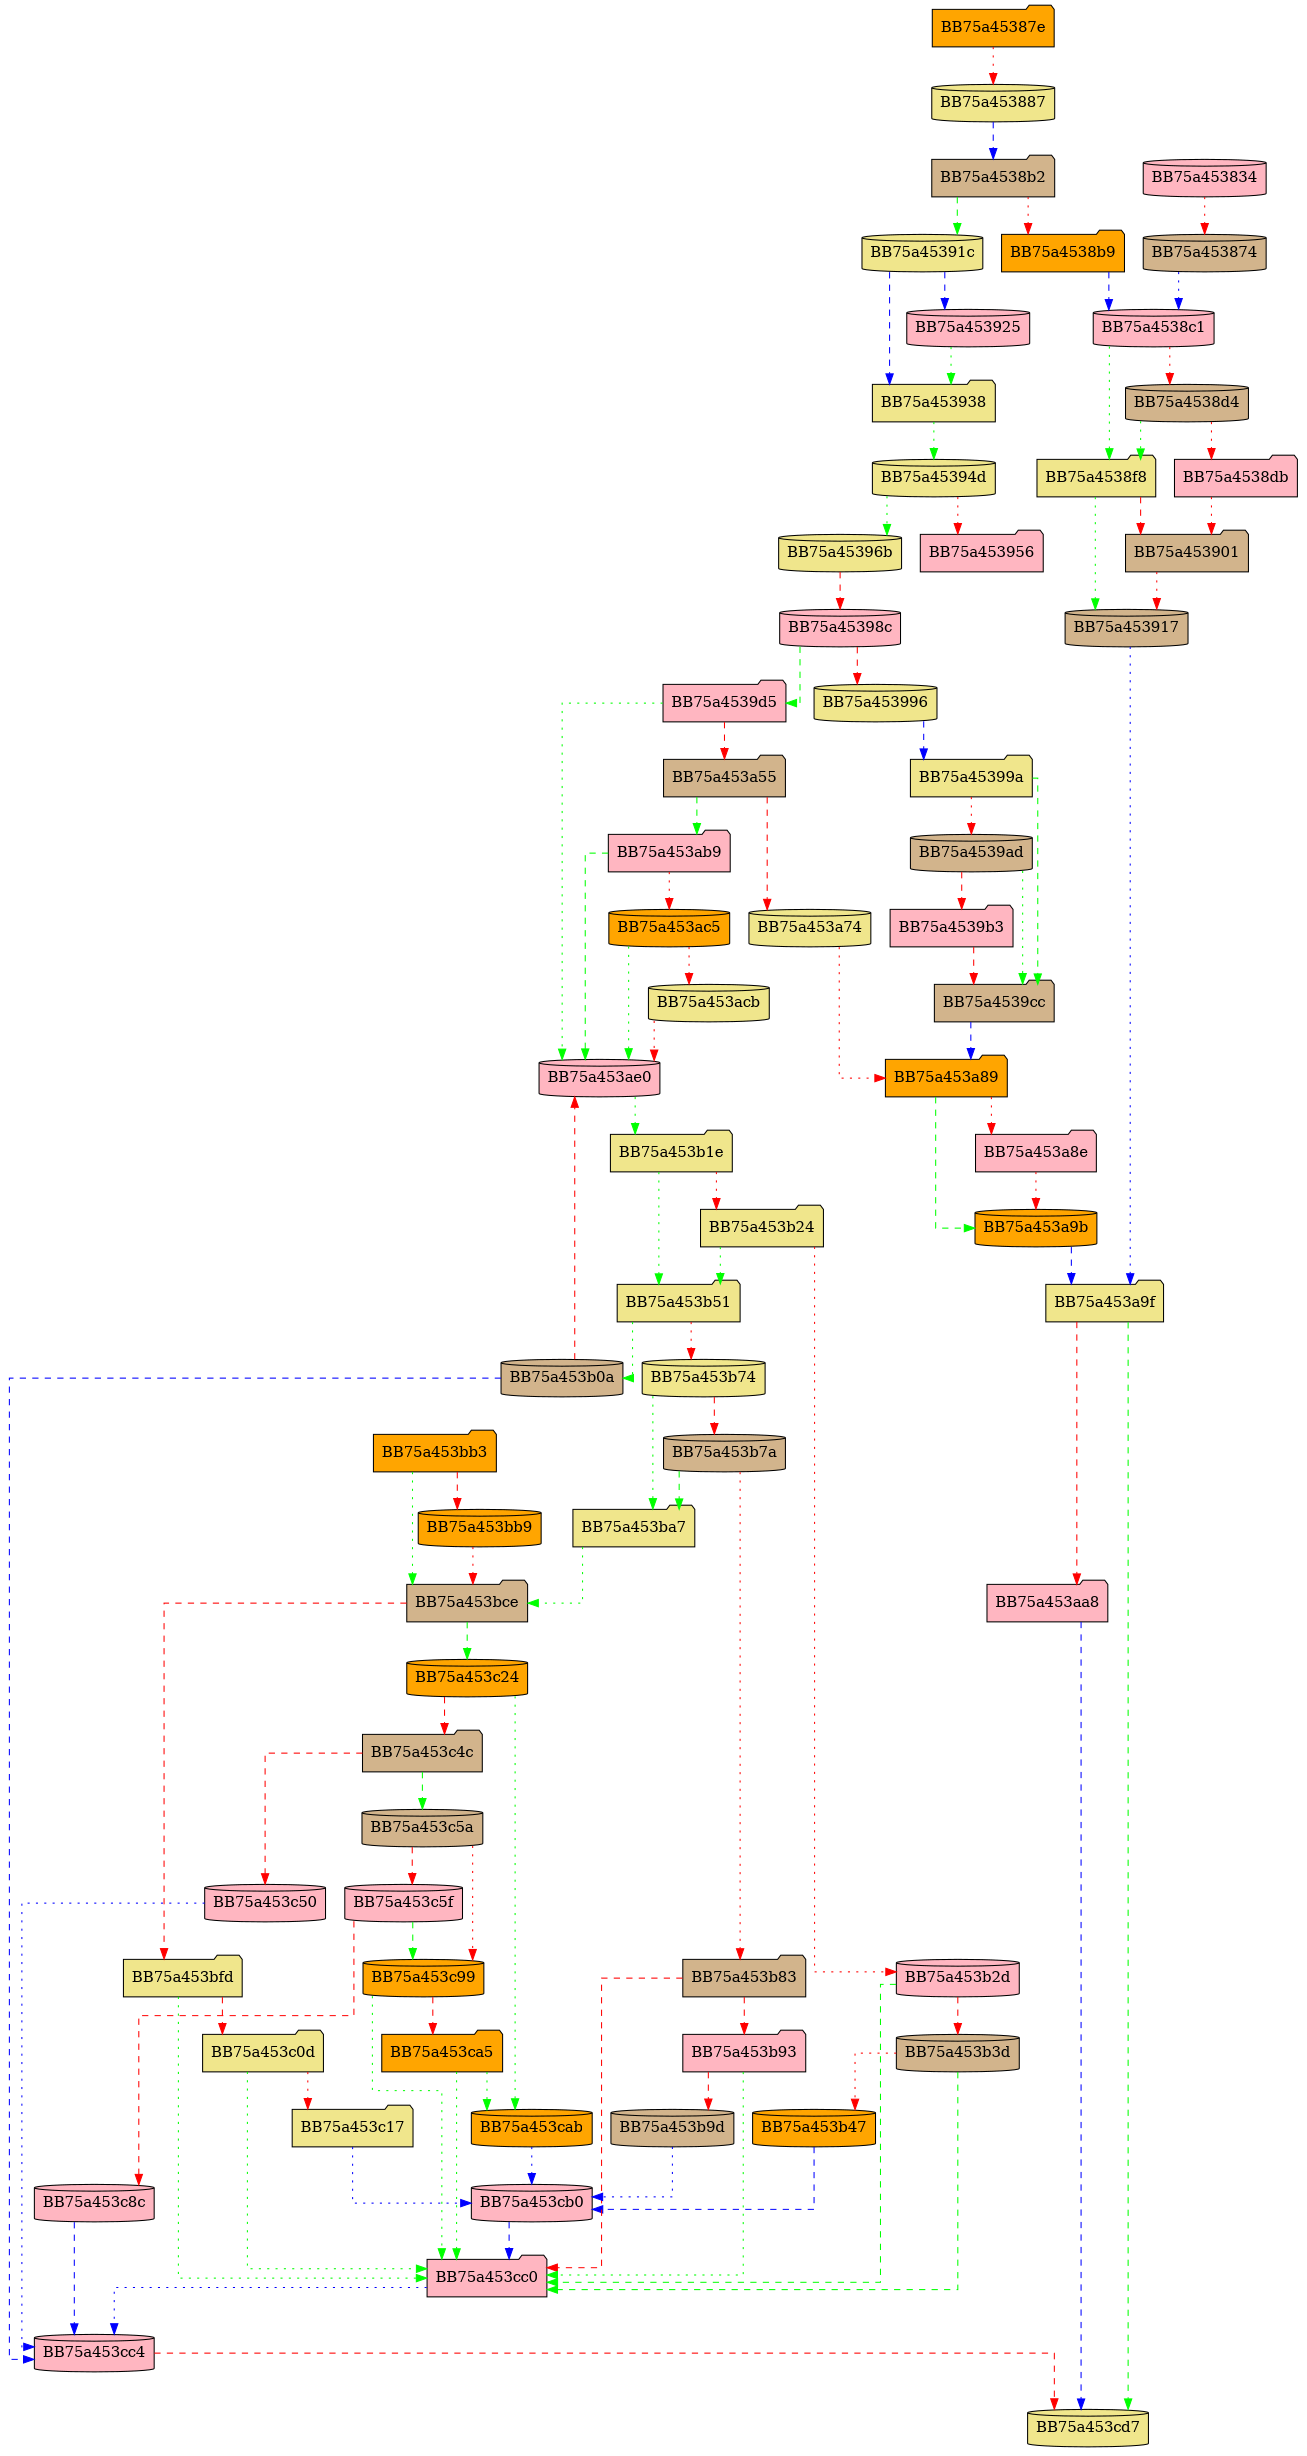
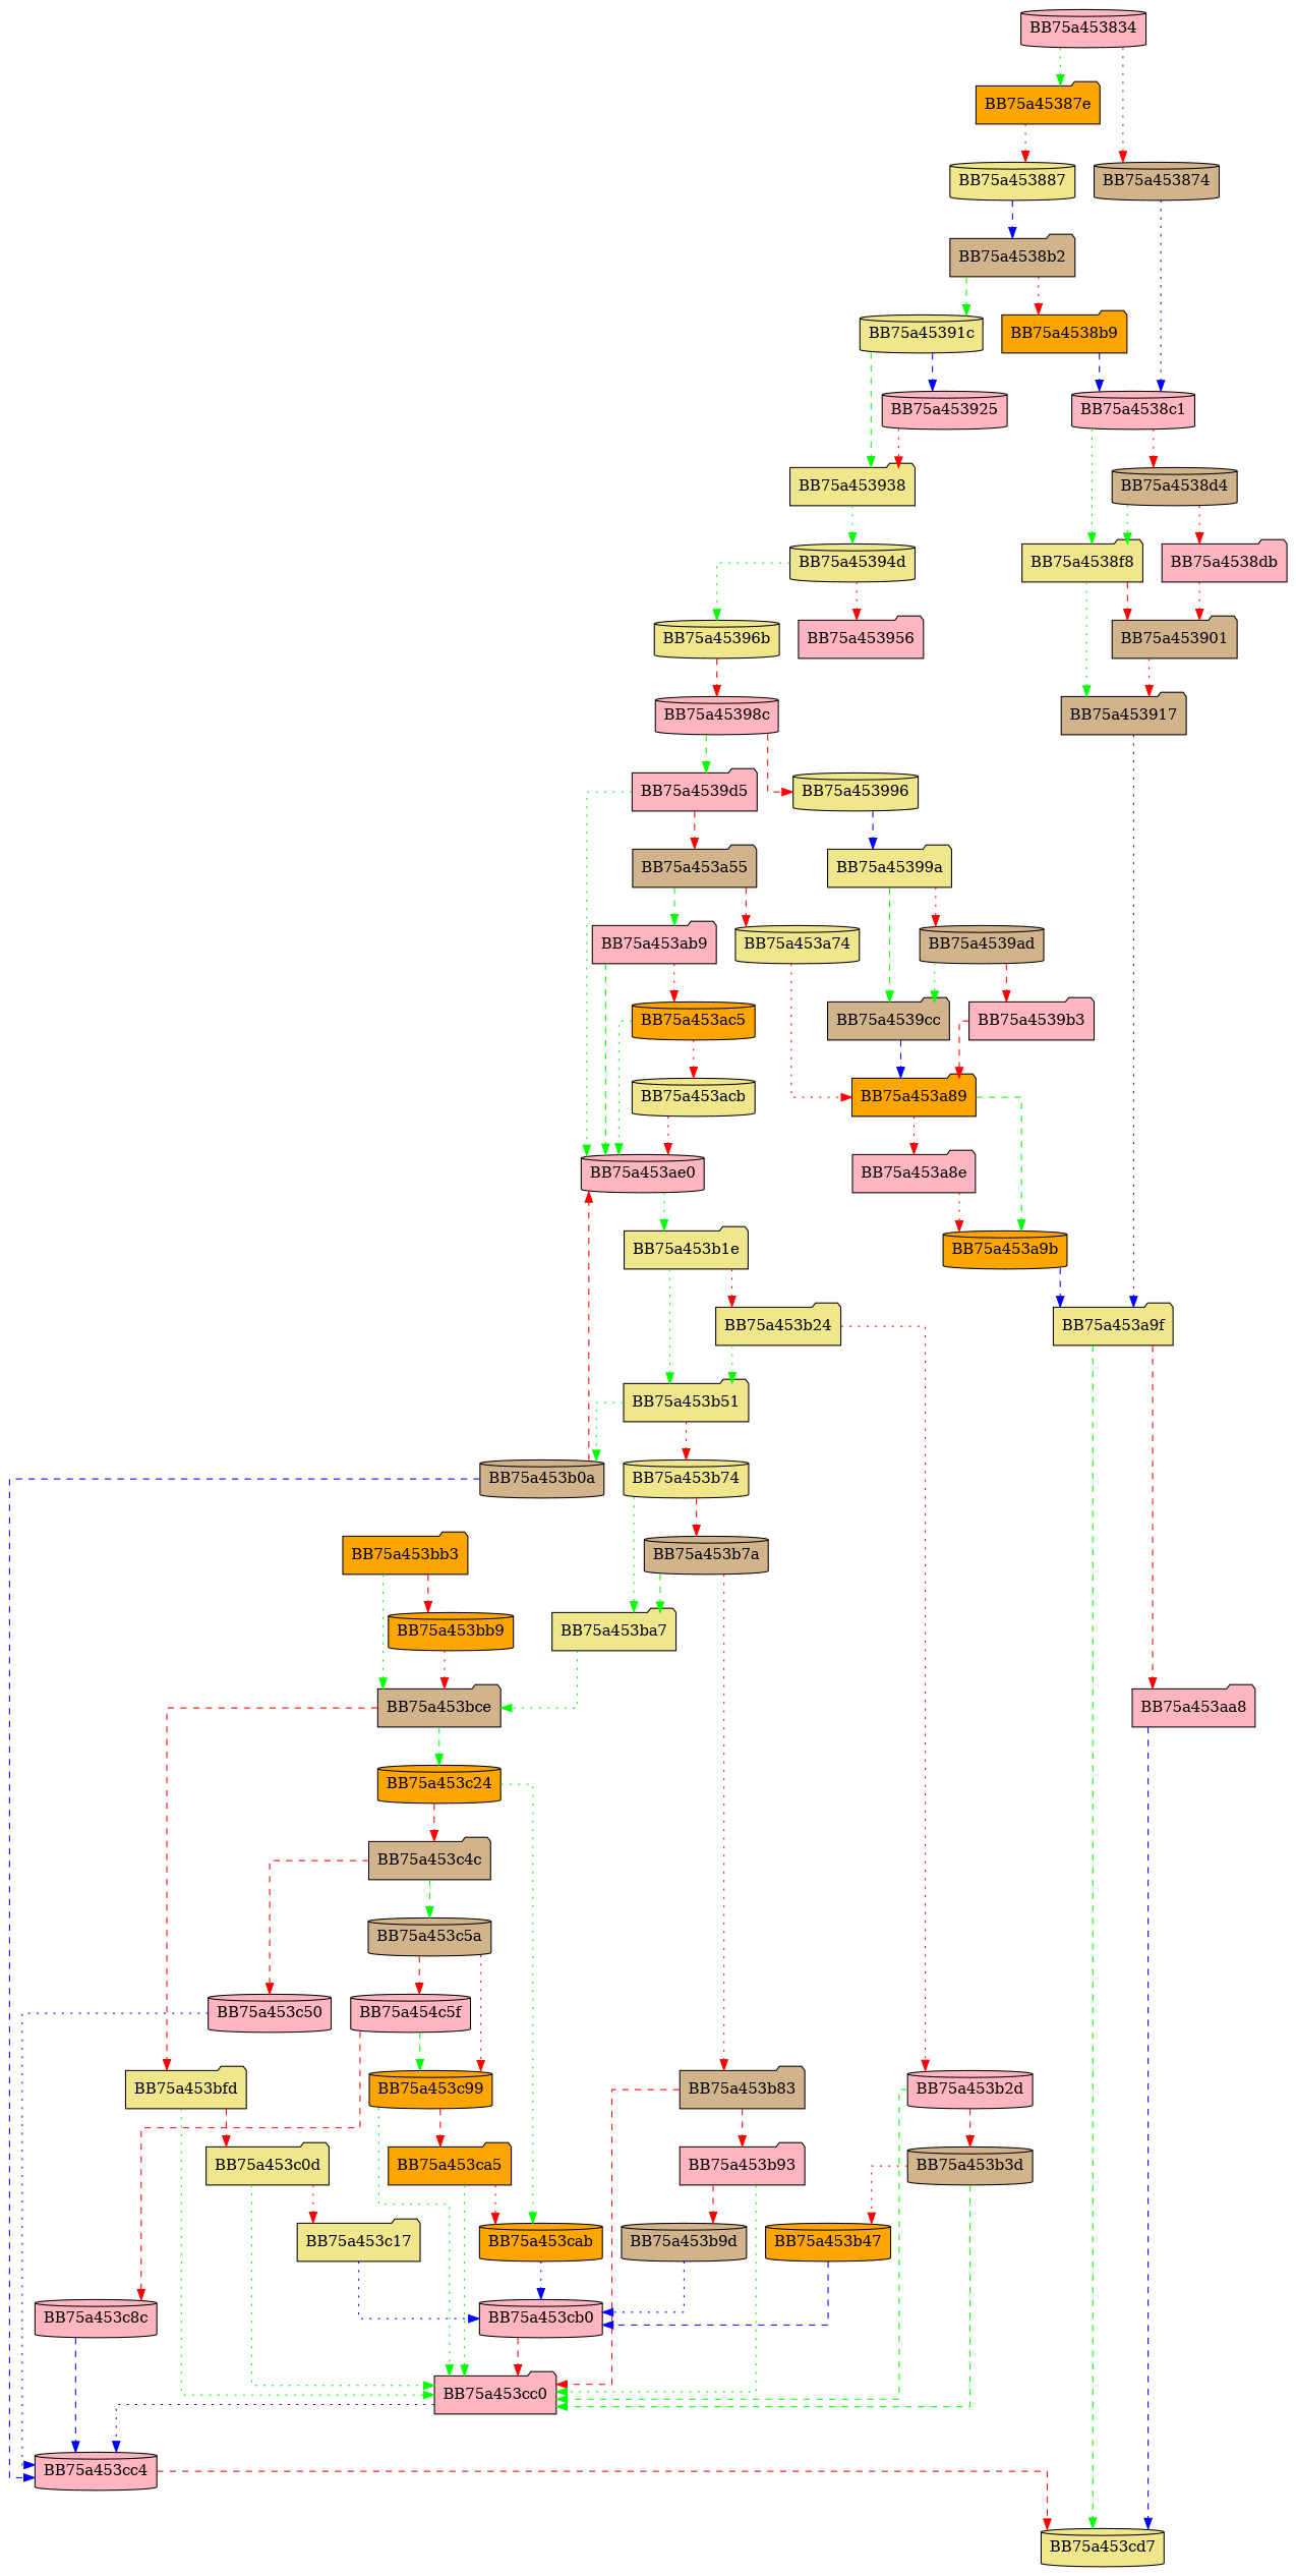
  digraph {
    splines=ortho
    node [fillcolor=lightpink shape=cylinder style=filled]
    edge [color=red style=dotted]
    BB75a45387e [fillcolor=orange shape=folder]
    BB75a453834
    BB75a453874 [fillcolor=tan]
    BB75a453887 [fillcolor=khaki]
    BB75a4538c1
    BB75a4538b2 [fillcolor=tan shape=folder]
    BB75a4538f8 [fillcolor=khaki shape=folder]
    BB75a4538d4 [fillcolor=tan]
-   BB75a453917 [fillcolor=tan]
+   BB75a453917 [fillcolor=tan shape=folder]
    BB75a453901 [fillcolor=tan shape=folder]
    BB75a4538db [shape=folder]
    BB75a45391c [fillcolor=khaki]
    BB75a4538b9 [fillcolor=orange shape=folder]
    BB75a453938 [fillcolor=khaki shape=folder]
    BB75a453925
    BB75a45394d [fillcolor=khaki]
    BB75a453a9f [fillcolor=khaki shape=folder]
    BB75a453cd7 [fillcolor=khaki]
    BB75a453aa8 [shape=folder]
    BB75a45396b [fillcolor=khaki]
    BB75a453956 [shape=folder]
    BB75a45398c
    BB75a45399a [fillcolor=khaki shape=folder]
    BB75a4539cc [fillcolor=tan shape=folder]
    BB75a4539ad [fillcolor=tan]
    BB75a453a89 [fillcolor=orange shape=folder]
    BB75a4539b3 [shape=folder]
    BB75a4539d5 [shape=folder]
    BB75a453996 [fillcolor=khaki]
    BB75a453ae0
    BB75a453a55 [fillcolor=tan shape=folder]
    BB75a453b1e [fillcolor=khaki shape=folder]
    BB75a453ab9 [shape=folder]
    BB75a453a74 [fillcolor=khaki]
    BB75a453a9b [fillcolor=orange]
    BB75a453a8e [shape=folder]
    BB75a453b51 [fillcolor=khaki shape=folder]
    BB75a453b24 [fillcolor=khaki shape=folder]
    BB75a453b0a [fillcolor=tan]
    BB75a453cc4
    BB75a453ac5 [fillcolor=orange]
    BB75a453acb [fillcolor=khaki]
    BB75a453b74 [fillcolor=khaki]
    BB75a453b2d
    BB75a453ba7 [fillcolor=khaki shape=folder]
    BB75a453b7a [fillcolor=tan]
    BB75a453cc0 [shape=folder]
    BB75a453b3d [fillcolor=tan]
    BB75a453b47 [fillcolor=orange]
    BB75a453cb0
    BB75a453bce [fillcolor=tan shape=folder]
    BB75a453b83 [fillcolor=tan shape=folder]
    BB75a453c24 [fillcolor=orange]
    BB75a453bfd [fillcolor=khaki shape=folder]
    BB75a453bb3 [fillcolor=orange shape=folder]
    BB75a453bb9 [fillcolor=orange]
    BB75a453b93 [shape=folder]
    BB75a453b9d [fillcolor=tan]
    BB75a453c4c [fillcolor=tan shape=folder]
    BB75a453cab [fillcolor=orange]
    BB75a453c0d [fillcolor=khaki shape=folder]
    BB75a453c99 [fillcolor=orange]
    BB75a453ca5 [fillcolor=orange shape=folder]
    BB75a453c5a [fillcolor=tan]
    BB75a453c50
    BB75a453c17 [fillcolor=khaki shape=folder]
-   BB75a453c5f
+   BB75a453c5f [label=BB75a454c5f]
    BB75a453c8c
    BB75a45387e -> BB75a453887
+   BB75a453834 -> BB75a45387e [color=green]
    BB75a453834 -> BB75a453874
    BB75a453874 -> BB75a4538c1 [color=blue]
    BB75a453887 -> BB75a4538b2 [color=blue style=dashed]
    BB75a4538c1 -> BB75a4538f8 [color=green]
    BB75a4538c1 -> BB75a4538d4
    BB75a4538b2 -> BB75a45391c [color=green style=dashed]
    BB75a4538b2 -> BB75a4538b9
    BB75a4538f8 -> BB75a453917 [color=green]
    BB75a4538f8 -> BB75a453901 [style=dashed]
    BB75a4538d4 -> BB75a4538f8 [color=green]
    BB75a4538d4 -> BB75a4538db
    BB75a453917 -> BB75a453a9f [color=blue]
    BB75a453901 -> BB75a453917
    BB75a4538db -> BB75a453901
-   BB75a45391c -> BB75a453938 [color=blue style=dashed]
+   BB75a45391c -> BB75a453938 [color=green style=dashed]
    BB75a45391c -> BB75a453925 [color=blue style=dashed]
    BB75a4538b9 -> BB75a4538c1 [color=blue style=dashed]
    BB75a453938 -> BB75a45394d [color=green]
-   BB75a453925 -> BB75a453938 [color=green]
+   BB75a453925 -> BB75a453938
    BB75a45394d -> BB75a45396b [color=green]
    BB75a45394d -> BB75a453956
    BB75a453a9f -> BB75a453cd7 [color=green style=dashed]
    BB75a453a9f -> BB75a453aa8 [style=dashed]
    BB75a453aa8 -> BB75a453cd7 [color=blue style=dashed]
    BB75a45396b -> BB75a45398c [style=dashed]
    BB75a45398c -> BB75a4539d5 [color=green style=dashed]
    BB75a45398c -> BB75a453996 [style=dashed]
    BB75a45399a -> BB75a4539cc [color=green style=dashed]
    BB75a45399a -> BB75a4539ad
    BB75a4539cc -> BB75a453a89 [color=blue style=dashed]
    BB75a4539ad -> BB75a4539cc [color=green]
    BB75a4539ad -> BB75a4539b3 [style=dashed]
    BB75a453a89 -> BB75a453a9b [color=green style=dashed]
    BB75a453a89 -> BB75a453a8e
-   BB75a4539b3 -> BB75a4539cc [style=dashed]
+   BB75a4539b3 -> BB75a453a89 [style=dashed]
    BB75a4539d5 -> BB75a453ae0 [color=green]
    BB75a4539d5 -> BB75a453a55 [style=dashed]
    BB75a453996 -> BB75a45399a [color=blue style=dashed]
    BB75a453ae0 -> BB75a453b1e [color=green]
    BB75a453a55 -> BB75a453ab9 [color=green style=dashed]
    BB75a453a55 -> BB75a453a74 [style=dashed]
    BB75a453b1e -> BB75a453b51 [color=green]
    BB75a453b1e -> BB75a453b24
    BB75a453ab9 -> BB75a453ae0 [color=green style=dashed]
    BB75a453ab9 -> BB75a453ac5
    BB75a453a74 -> BB75a453a89
    BB75a453a9b -> BB75a453a9f [color=blue style=dashed]
    BB75a453a8e -> BB75a453a9b
    BB75a453b51 -> BB75a453b0a [color=green]
    BB75a453b51 -> BB75a453b74
    BB75a453b24 -> BB75a453b51 [color=green]
    BB75a453b24 -> BB75a453b2d
    BB75a453b0a -> BB75a453ae0 [style=dashed]
    BB75a453b0a -> BB75a453cc4 [color=blue style=dashed]
    BB75a453cc4 -> BB75a453cd7 [style=dashed]
    BB75a453ac5 -> BB75a453ae0 [color=green]
    BB75a453ac5 -> BB75a453acb
    BB75a453acb -> BB75a453ae0
    BB75a453b74 -> BB75a453ba7 [color=green]
    BB75a453b74 -> BB75a453b7a [style=dashed]
    BB75a453b2d -> BB75a453cc0 [color=green style=dashed]
    BB75a453b2d -> BB75a453b3d [style=dashed]
    BB75a453ba7 -> BB75a453bce [color=green]
    BB75a453b7a -> BB75a453ba7 [color=green style=dashed]
    BB75a453b7a -> BB75a453b83
    BB75a453cc0 -> BB75a453cc4 [color=blue]
    BB75a453b3d -> BB75a453cc0 [color=green style=dashed]
    BB75a453b3d -> BB75a453b47
    BB75a453b47 -> BB75a453cb0 [color=blue style=dashed]
-   BB75a453cb0 -> BB75a453cc0 [color=blue style=dashed]
+   BB75a453cb0 -> BB75a453cc0 [style=dashed]
    BB75a453bce -> BB75a453c24 [color=green style=dashed]
    BB75a453bce -> BB75a453bfd [style=dashed]
    BB75a453b83 -> BB75a453cc0 [style=dashed]
    BB75a453b83 -> BB75a453b93 [style=dashed]
    BB75a453c24 -> BB75a453c4c [style=dashed]
    BB75a453c24 -> BB75a453cab [color=green]
    BB75a453bfd -> BB75a453cc0 [color=green]
    BB75a453bfd -> BB75a453c0d [style=dashed]
    BB75a453bb3 -> BB75a453bce [color=green]
    BB75a453bb3 -> BB75a453bb9 [style=dashed]
    BB75a453bb9 -> BB75a453bce
    BB75a453b93 -> BB75a453cc0 [color=green]
    BB75a453b93 -> BB75a453b9d [style=dashed]
    BB75a453b9d -> BB75a453cb0 [color=blue]
    BB75a453c4c -> BB75a453c5a [color=green style=dashed]
    BB75a453c4c -> BB75a453c50 [style=dashed]
    BB75a453cab -> BB75a453cb0 [color=blue]
    BB75a453c0d -> BB75a453cc0 [color=green]
    BB75a453c0d -> BB75a453c17
    BB75a453c99 -> BB75a453cc0 [color=green]
    BB75a453c99 -> BB75a453ca5 [style=dashed]
    BB75a453ca5 -> BB75a453cc0 [color=green]
-   BB75a453ca5 -> BB75a453cab [color=green]
+   BB75a453ca5 -> BB75a453cab
    BB75a453c5a -> BB75a453c99
    BB75a453c5a -> BB75a453c5f [style=dashed]
    BB75a453c50 -> BB75a453cc4 [color=blue]
    BB75a453c17 -> BB75a453cb0 [color=blue]
    BB75a453c5f -> BB75a453c99 [color=green style=dashed]
    BB75a453c5f -> BB75a453c8c [style=dashed]
    BB75a453c8c -> BB75a453cc4 [color=blue style=dashed]
  }
